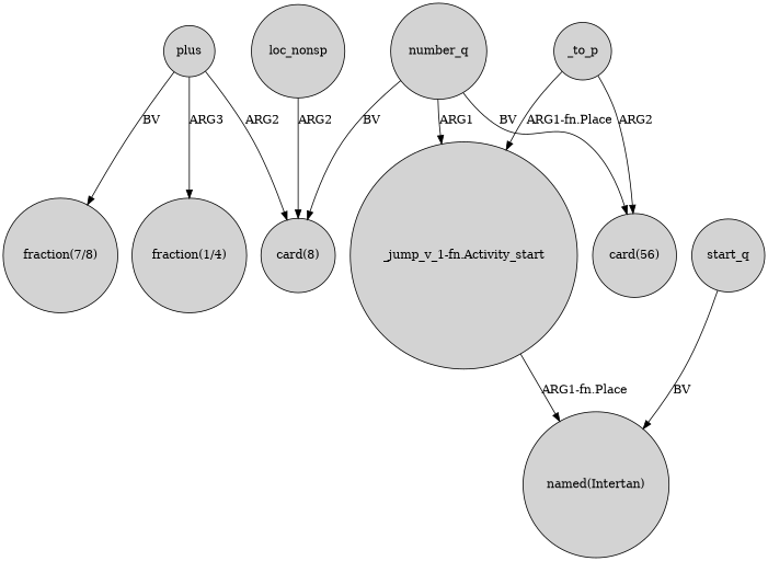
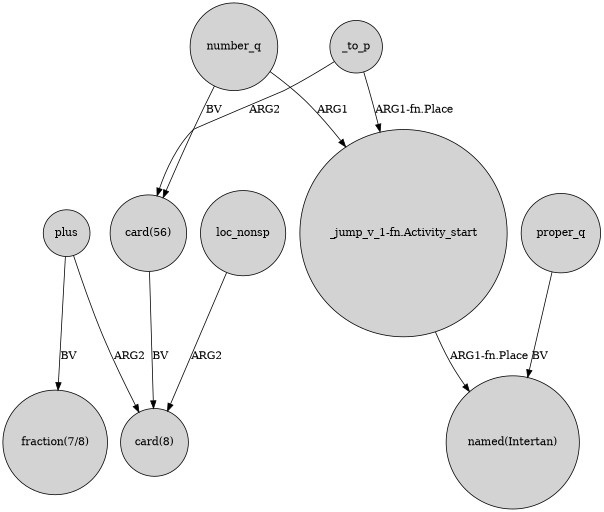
  digraph {
    node [shape=circle style=filled]
    n1 [label="card(8)"]
    plus
-   "fraction(1/4)"
    "fraction(7/8)"
    number_q
    "card(56)"
    "_jump_v_1-fn.Activity_start"
    loc_nonsp
    "named(Intertan)"
-   proper_q [label=start_q]
+   proper_q
    _to_p
    plus -> n1 [label=ARG2]
-   plus -> "fraction(1/4)" [label=ARG3]
    plus -> "fraction(7/8)" [label=BV]
-   number_q -> n1 [label=BV]
+   "card(56)" -> n1 [label=BV]
    number_q -> "card(56)" [label=BV]
    number_q -> "_jump_v_1-fn.Activity_start" [label=ARG1]
    "_jump_v_1-fn.Activity_start" -> "named(Intertan)" [label="ARG1-fn.Place"]
    loc_nonsp -> n1 [label=ARG2]
    proper_q -> "named(Intertan)" [label=BV]
    _to_p -> "card(56)" [label=ARG2]
    _to_p -> "_jump_v_1-fn.Activity_start" [label="ARG1-fn.Place"]
  }
